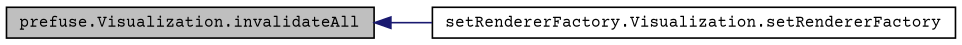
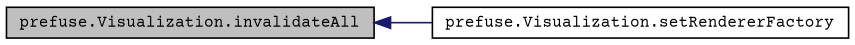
  digraph {
    rankdir=LR
    fontname="Courier Prime"
    node [color=black fontname="Courier Prime" fontsize=10 shape=record style=filled]
    n1 [fillcolor=grey75 fontcolor=black height=0.2 label="prefuse.Visualization.invalidateAll" width=0.4]
-   n2 [fillcolor=white height=0.2 label="setRendererFactory.Visualization.setRendererFactory" width=0.4]
+   n2 [fillcolor=white height=0.2 label="prefuse.Visualization.setRendererFactory" width=0.4]
    n1 -> n2 [color=midnightblue dir=back fontname="Courier Prime" fontsize=10 labelfontname=Helvetica labelfontsize=10 style=solid]
  }
